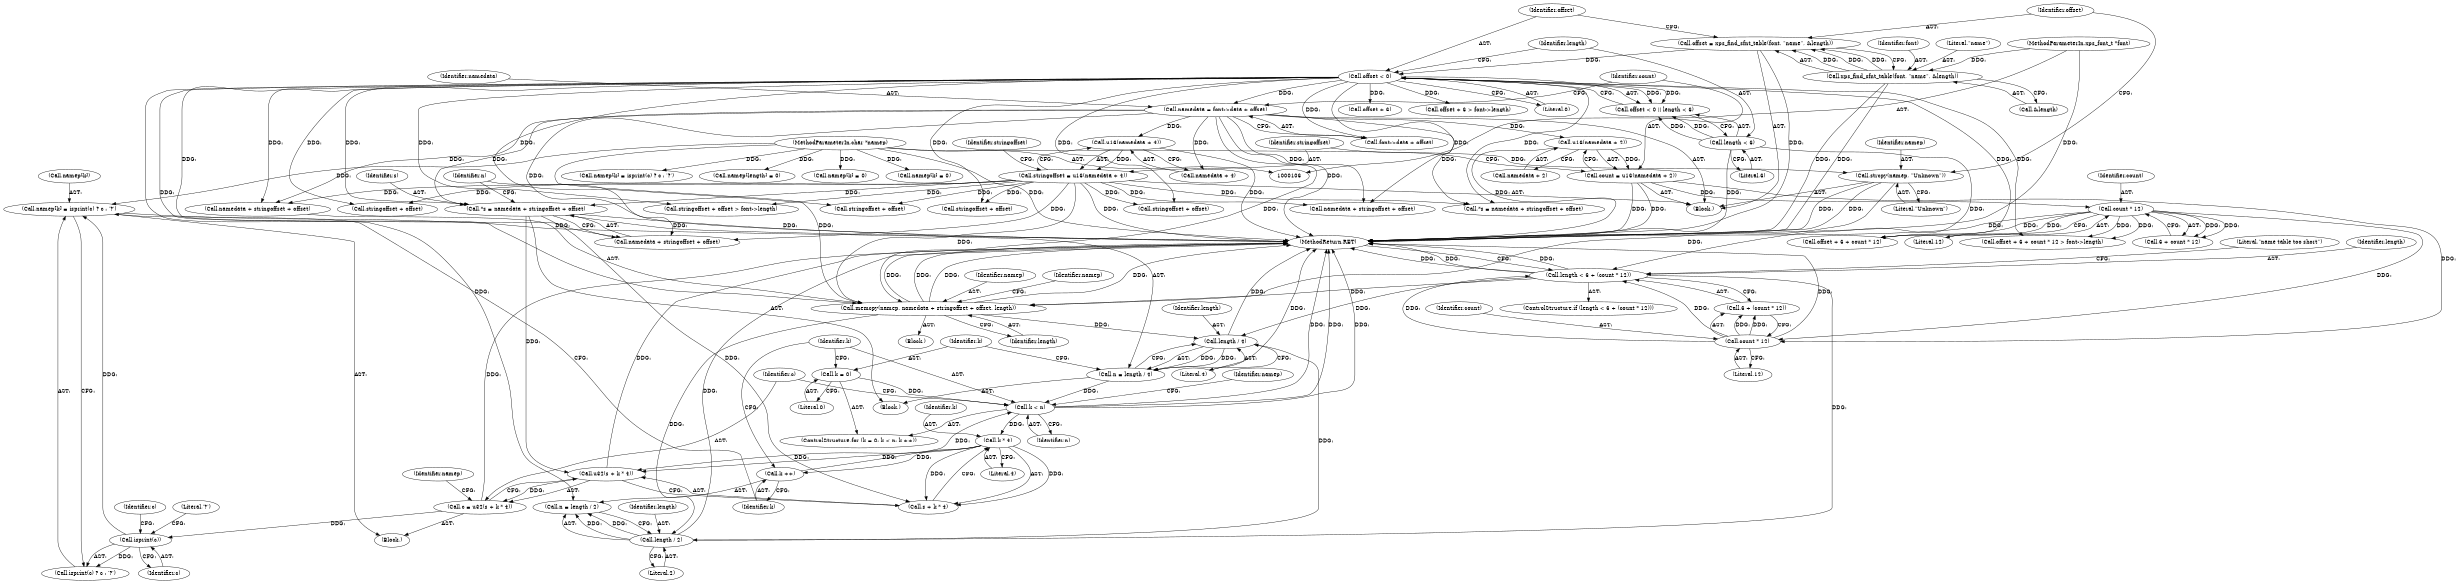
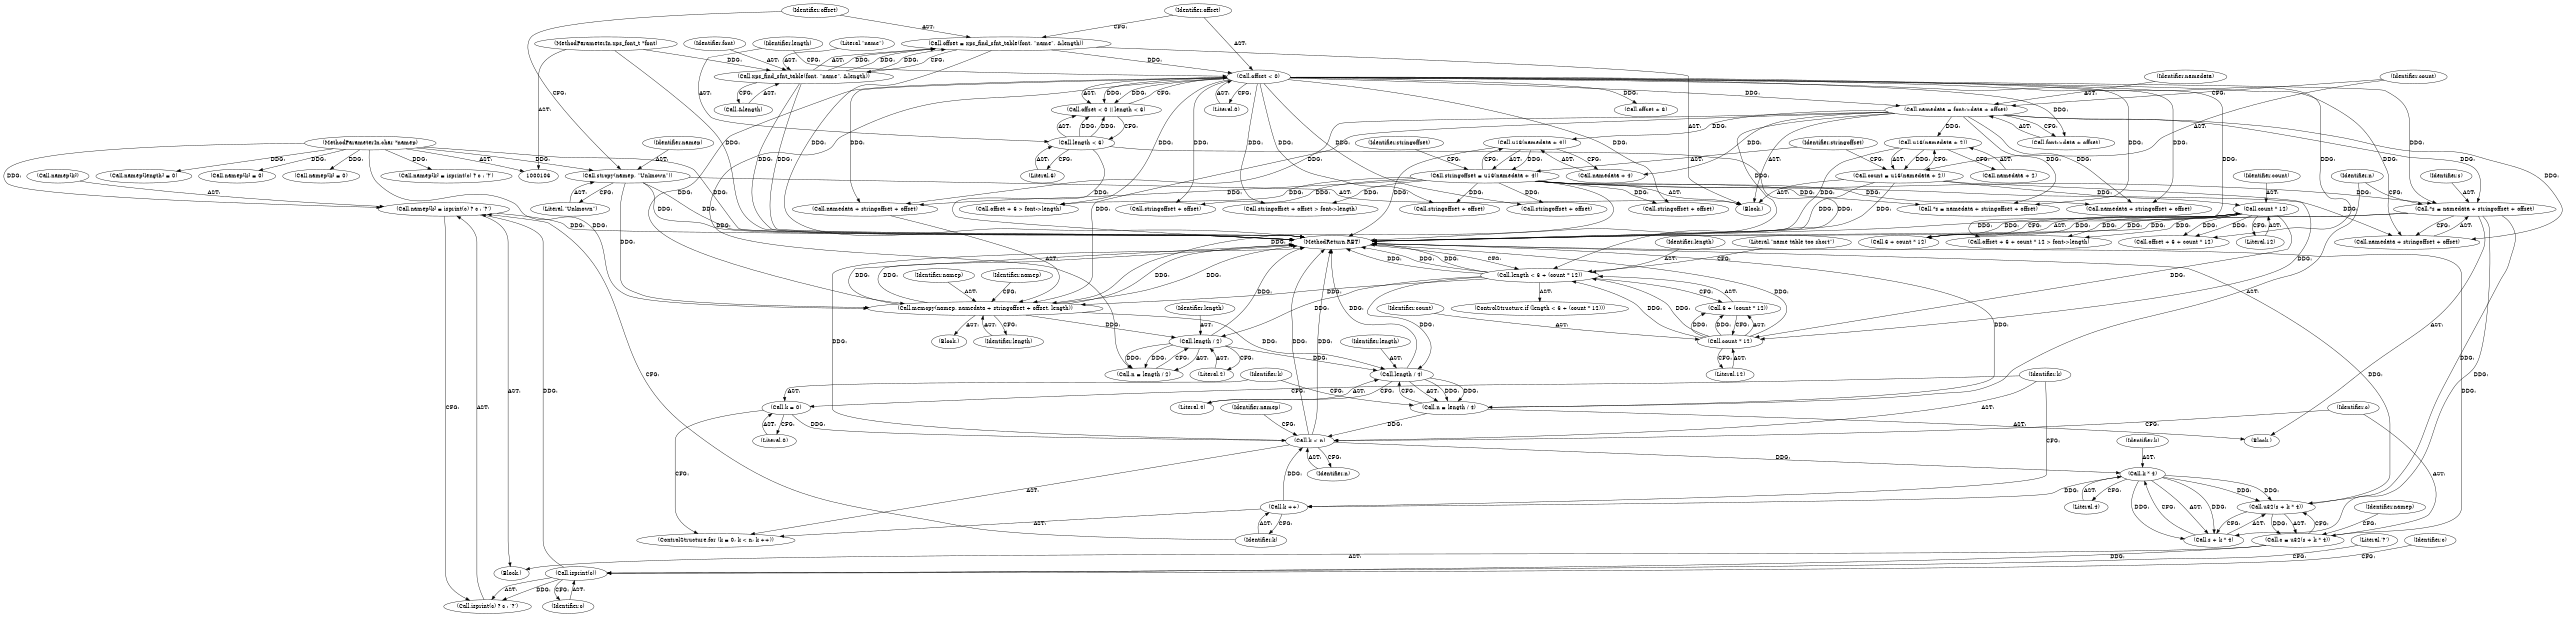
  digraph {
    n1 [label="(Call,namep[k] = isprint(c) ? c : '?')"]
    n2 [label="(MethodReturn,RET)"]
    n3 [label="(Block,)"]
    n4 [label="(Call,isprint(c) ? c : '?')"]
    n5 [label="(Call,length < 6 + (count * 12))"]
    n6 [label="(Call,isprint(c))"]
    n7 [label="(Identifier,c)"]
    n8 [label="(Call,c = u32(s + k * 4))"]
    n9 [label="(Call,u32(s + k * 4))"]
    n10 [label="(Call,s + k * 4)"]
    n11 [label="(Call,k * 4)"]
    n12 [label="(Call,*s = namedata + stringoffset + offset)"]
    n13 [label="(Call,namedata + stringoffset + offset)"]
    n14 [label="(Block,)"]
    n15 [label="(Call,namedata = font->data + offset)"]
    n16 [label="(Call,u16(namedata + 4))"]
    n17 [label="(Call,memcpy(namep, namedata + stringoffset + offset, length))"]
    n18 [label="(Call,u16(namedata + 2))"]
    n19 [label="(Call,font->data + offset)"]
    n20 [label="(Call,namedata + stringoffset + offset)"]
    n21 [label="(Call,*s = namedata + stringoffset + offset)"]
    n22 [label="(Call,namedata + 4)"]
    n23 [label="(Block,)"]
    n24 [label="(Call,namedata + stringoffset + offset)"]
    n25 [label="(Call,stringoffset = u16(namedata + 4))"]
    n26 [label="(Call,length / 4)"]
    n27 [label="(Call,length / 2)"]
    n28 [label="(Block,)"]
    n29 [label="(Identifier,length)"]
    n30 [label="(Call,namedata + 2)"]
    n31 [label="(Call,count = u16(namedata + 2))"]
    n32 [label="(Call,offset < 0)"]
    n33 [label="(Call,stringoffset + offset)"]
    n34 [label="(Call,offset + 6 + count * 12 > font->length)"]
    n35 [label="(Call,stringoffset + offset)"]
    n36 [label="(Call,offset + 6 + count * 12)"]
    n37 [label="(Call,offset + 6)"]
    n38 [label="(Call,offset < 0 || length < 6)"]
    n39 [label="(Call,offset + 6 > font->length)"]
    n40 [label="(Call,stringoffset + offset)"]
    n41 [label="(Call,stringoffset + offset > font->length)"]
    n42 [label="(Literal,0)"]
    n43 [label="(Call,stringoffset + offset)"]
    n44 [label="(Call,n = length / 2)"]
    n45 [label="(Call,length < 6)"]
    n46 [label="(Call,offset = xps_find_sfnt_table(font, \"name\", &length))"]
    n47 [label="(Call,xps_find_sfnt_table(font, \"name\", &length))"]
    n48 [label="(Call,&length)"]
    n49 [label="(MethodParameterIn,xps_font_t *font)"]
    1000106
    n51 [label="(Call,k ++)"]
    n52 [label="(Literal,4)"]
    n53 [label="(Call,k < n)"]
    n54 [label="(ControlStructure,for (k = 0; k < n; k ++))"]
    n55 [label="(Identifier,k)"]
    n56 [label="(Identifier,n)"]
    n57 [label="(Call,k = 0)"]
    n58 [label="(Literal,0)"]
    n59 [label="(Call,n = length / 4)"]
    n60 [label="(Literal,4)"]
    n61 [label="(Literal,2)"]
    n62 [label="(Call,strcpy(namep, \"Unknown\"))"]
    n63 [label="(Literal,\"Unknown\")"]
    n64 [label="(MethodParameterIn,char *namep)"]
    n65 [label="(Call,namep[k] = isprint(c) ? c : '?')"]
    n66 [label="(Call,namep[length] = 0)"]
    n67 [label="(Call,namep[k] = 0)"]
    n68 [label="(Call,namep[k] = 0)"]
    n69 [label="(Call,6 + (count * 12))"]
    n70 [label="(ControlStructure,if (length < 6 + (count * 12)))"]
    n71 [label="(Call,count * 12)"]
    n72 [label="(Literal,6)"]
    n73 [label="(Literal,12)"]
    n74 [label="(Call,count * 12)"]
    n75 [label="(Literal,12)"]
    n76 [label="(Call,6 + count * 12)"]
    n77 [label="(Identifier,length)"]
    n78 [label="(Identifier,n)"]
    n79 [label="(Literal,\"name table too short\")"]
    n80 [label="(Identifier,stringoffset)"]
    n81 [label="(Identifier,k)"]
    n82 [label="(Identifier,offset)"]
    n83 [label="(Identifier,count)"]
    n84 [label="(Identifier,font)"]
    n85 [label="(Identifier,namep)"]
    n86 [label="(Identifier,namedata)"]
    n87 [label="(Call,namep[k])"]
    n88 [label="(Identifier,k)"]
    n89 [label="(Identifier,namep)"]
    n90 [label="(Identifier,offset)"]
    n91 [label="(Identifier,namep)"]
    n92 [label="(Identifier,s)"]
    n93 [label="(Identifier,namep)"]
    n94 [label="(Identifier,count)"]
    n95 [label="(Identifier,count)"]
    n96 [label="(Identifier,k)"]
    n97 [label="(Identifier,namep)"]
    n98 [label="(Identifier,length)"]
    n99 [label="(Identifier,c)"]
    n100 [label="(Literal,\"name\")"]
    n101 [label="(Identifier,length)"]
    n102 [label="(Identifier,stringoffset)"]
    n103 [label="(Identifier,c)"]
    n104 [label="(Identifier,length)"]
    n105 [label="(Literal,'?')"]
    n1 -> n2 [label="DDG: "]
    n1 -> n3 [label="AST: "]
    n1 -> n4 [label="CFG: "]
    n2 -> n5 [label="CFG: "]
    n4 -> n1 [label="AST: "]
    n5 -> n2 [label="DDG: "]
    n5 -> n2 [label="DDG: "]
    n5 -> n2 [label="DDG: "]
    n5 -> n17 [label="DDG: "]
    n5 -> n26 [label="DDG: "]
    n5 -> n27 [label="DDG: "]
    n5 -> n69 [label="CFG: "]
    n5 -> n70 [label="AST: "]
    n6 -> n1 [label="DDG: "]
    n6 -> n4 [label="AST: "]
    n6 -> n4 [label="DDG: "]
    n6 -> n7 [label="CFG: "]
    n7 -> n6 [label="AST: "]
    n8 -> n2 [label="DDG: "]
    n8 -> n3 [label="AST: "]
    n8 -> n6 [label="DDG: "]
    n8 -> n9 [label="CFG: "]
    n9 -> n2 [label="DDG: "]
    n9 -> n8 [label="AST: "]
    n9 -> n8 [label="DDG: "]
    n9 -> n10 [label="CFG: "]
    n10 -> n9 [label="AST: "]
    n10 -> n11 [label="CFG: "]
    n11 -> n9 [label="DDG: "]
    n11 -> n9 [label="DDG: "]
    n11 -> n10 [label="AST: "]
    n11 -> n10 [label="DDG: "]
    n11 -> n10 [label="DDG: "]
    n11 -> n51 [label="DDG: "]
    n11 -> n52 [label="CFG: "]
    n12 -> n2 [label="DDG: "]
    n12 -> n2 [label="DDG: "]
    n12 -> n9 [label="DDG: "]
    n12 -> n10 [label="DDG: "]
    n12 -> n13 [label="CFG: "]
    n12 -> n14 [label="AST: "]
    n13 -> n12 [label="AST: "]
    n15 -> n2 [label="DDG: "]
    n15 -> n12 [label="DDG: "]
    n15 -> n13 [label="DDG: "]
    n15 -> n16 [label="DDG: "]
    n15 -> n17 [label="DDG: "]
    n15 -> n18 [label="DDG: "]
    n15 -> n19 [label="CFG: "]
    n15 -> n20 [label="DDG: "]
    n15 -> n21 [label="DDG: "]
    n15 -> n22 [label="DDG: "]
    n15 -> n23 [label="AST: "]
    n15 -> n24 [label="DDG: "]
    n16 -> n2 [label="DDG: "]
    n16 -> n22 [label="CFG: "]
    n16 -> n25 [label="AST: "]
    n16 -> n25 [label="DDG: "]
    n17 -> n2 [label="DDG: "]
    n17 -> n2 [label="DDG: "]
    n17 -> n2 [label="DDG: "]
    n17 -> n2 [label="DDG: "]
    n17 -> n26 [label="DDG: "]
    n17 -> n27 [label="DDG: "]
    n17 -> n28 [label="AST: "]
    n17 -> n29 [label="CFG: "]
    n18 -> n2 [label="DDG: "]
    n18 -> n30 [label="CFG: "]
    n18 -> n31 [label="AST: "]
    n18 -> n31 [label="DDG: "]
    n19 -> n15 [label="AST: "]
    n20 -> n17 [label="AST: "]
    n22 -> n16 [label="AST: "]
-   n25 -> n2 [label="DDG: "]
+   n25 -> n39 [label="DDG: "]
    n25 -> n12 [label="DDG: "]
    n25 -> n13 [label="DDG: "]
    n25 -> n16 [label="CFG: "]
    n25 -> n17 [label="DDG: "]
    n25 -> n20 [label="DDG: "]
    n25 -> n21 [label="DDG: "]
    n25 -> n23 [label="AST: "]
    n25 -> n24 [label="DDG: "]
    n25 -> n33 [label="DDG: "]
    n25 -> n35 [label="DDG: "]
    n25 -> n40 [label="DDG: "]
    n25 -> n41 [label="DDG: "]
    n25 -> n43 [label="DDG: "]
    n26 -> n2 [label="DDG: "]
    n26 -> n59 [label="AST: "]
    n26 -> n59 [label="DDG: "]
    n26 -> n59 [label="DDG: "]
    n26 -> n60 [label="CFG: "]
    n27 -> n2 [label="DDG: "]
    n27 -> n26 [label="DDG: "]
    n27 -> n44 [label="AST: "]
    n27 -> n44 [label="DDG: "]
    n27 -> n44 [label="DDG: "]
    n27 -> n61 [label="CFG: "]
    n29 -> n17 [label="AST: "]
    n30 -> n18 [label="AST: "]
    n31 -> n2 [label="DDG: "]
    n31 -> n2 [label="DDG: "]
    n31 -> n18 [label="CFG: "]
    n31 -> n23 [label="AST: "]
    n31 -> n71 [label="DDG: "]
    n31 -> n74 [label="DDG: "]
    n32 -> n12 [label="DDG: "]
    n32 -> n13 [label="DDG: "]
    n32 -> n15 [label="DDG: "]
    n32 -> n17 [label="DDG: "]
    n32 -> n19 [label="DDG: "]
    n32 -> n20 [label="DDG: "]
    n32 -> n21 [label="DDG: "]
    n32 -> n24 [label="DDG: "]
    n32 -> n33 [label="DDG: "]
    n32 -> n34 [label="DDG: "]
    n32 -> n35 [label="DDG: "]
    n32 -> n36 [label="DDG: "]
    n32 -> n37 [label="DDG: "]
    n32 -> n38 [label="AST: "]
    n32 -> n38 [label="DDG: "]
    n32 -> n38 [label="DDG: "]
    n32 -> n39 [label="DDG: "]
    n32 -> n40 [label="DDG: "]
    n32 -> n41 [label="DDG: "]
    n32 -> n42 [label="CFG: "]
    n32 -> n43 [label="DDG: "]
    n32 -> n44 [label="DDG: "]
    n38 -> n32 [label="CFG: "]
    n38 -> n45 [label="CFG: "]
    n42 -> n32 [label="AST: "]
    n44 -> n27 [label="CFG: "]
    n45 -> n2 [label="DDG: "]
    n45 -> n5 [label="DDG: "]
    n45 -> n38 [label="AST: "]
    n45 -> n38 [label="DDG: "]
    n45 -> n38 [label="DDG: "]
    n45 -> n72 [label="CFG: "]
    n46 -> n2 [label="DDG: "]
    n46 -> n23 [label="AST: "]
    n46 -> n32 [label="DDG: "]
    n46 -> n47 [label="CFG: "]
    n47 -> n2 [label="DDG: "]
    n47 -> n2 [label="DDG: "]
    n47 -> n46 [label="AST: "]
    n47 -> n46 [label="DDG: "]
    n47 -> n46 [label="DDG: "]
    n47 -> n46 [label="DDG: "]
    n47 -> n48 [label="CFG: "]
    n48 -> n47 [label="AST: "]
    n49 -> n2 [label="DDG: "]
    n49 -> n47 [label="DDG: "]
    n49 -> 1000106 [label="AST: "]
    n51 -> n53 [label="DDG: "]
-   n51 -> n44 [label="AST: "]
+   n51 -> n54 [label="AST: "]
    n51 -> n55 [label="CFG: "]
    n52 -> n11 [label="AST: "]
    n53 -> n2 [label="DDG: "]
    n53 -> n2 [label="DDG: "]
    n53 -> n2 [label="DDG: "]
    n53 -> n11 [label="DDG: "]
    n53 -> n54 [label="AST: "]
    n53 -> n56 [label="CFG: "]
    n55 -> n1 [label="CFG: "]
    n55 -> n51 [label="AST: "]
    n56 -> n53 [label="AST: "]
    n57 -> n53 [label="DDG: "]
-   n57 -> n54 [label="AST: "]
+   n57 -> n54 [label="CFG: "]
    n57 -> n58 [label="CFG: "]
    n58 -> n57 [label="AST: "]
    n59 -> n2 [label="DDG: "]
    n59 -> n14 [label="AST: "]
    n59 -> n26 [label="CFG: "]
    n59 -> n53 [label="DDG: "]
    n60 -> n26 [label="AST: "]
    n61 -> n27 [label="AST: "]
    n62 -> n2 [label="DDG: "]
    n62 -> n2 [label="DDG: "]
    n62 -> n17 [label="DDG: "]
    n62 -> n23 [label="AST: "]
    n62 -> n63 [label="CFG: "]
    n63 -> n62 [label="AST: "]
    n64 -> n1 [label="DDG: "]
    n64 -> n2 [label="DDG: "]
    n64 -> n17 [label="DDG: "]
    n64 -> 1000106 [label="AST: "]
    n64 -> n62 [label="DDG: "]
    n64 -> n65 [label="DDG: "]
    n64 -> n66 [label="DDG: "]
    n64 -> n67 [label="DDG: "]
    n64 -> n68 [label="DDG: "]
    n69 -> n5 [label="AST: "]
    n69 -> n71 [label="CFG: "]
    n71 -> n2 [label="DDG: "]
    n71 -> n5 [label="DDG: "]
    n71 -> n5 [label="DDG: "]
    n71 -> n69 [label="AST: "]
    n71 -> n69 [label="DDG: "]
    n71 -> n69 [label="DDG: "]
    n71 -> n73 [label="CFG: "]
    n72 -> n45 [label="AST: "]
    n73 -> n71 [label="AST: "]
    n74 -> n2 [label="DDG: "]
    n74 -> n34 [label="DDG: "]
    n74 -> n34 [label="DDG: "]
    n74 -> n36 [label="DDG: "]
    n74 -> n36 [label="DDG: "]
    n74 -> n71 [label="DDG: "]
    n74 -> n75 [label="CFG: "]
    n74 -> n76 [label="AST: "]
    n74 -> n76 [label="DDG: "]
    n74 -> n76 [label="DDG: "]
    n75 -> n74 [label="AST: "]
    n76 -> n74 [label="CFG: "]
    n77 -> n32 [label="CFG: "]
    n77 -> n45 [label="AST: "]
    n78 -> n12 [label="CFG: "]
    n78 -> n59 [label="AST: "]
    n79 -> n5 [label="CFG: "]
    n80 -> n25 [label="AST: "]
    n80 -> n31 [label="CFG: "]
    n81 -> n57 [label="AST: "]
    n81 -> n59 [label="CFG: "]
    n82 -> n46 [label="AST: "]
    n82 -> n62 [label="CFG: "]
    n83 -> n71 [label="AST: "]
    n84 -> n47 [label="AST: "]
    n85 -> n8 [label="CFG: "]
    n86 -> n15 [label="AST: "]
    n87 -> n1 [label="AST: "]
    n88 -> n51 [label="CFG: "]
    n88 -> n53 [label="AST: "]
    n88 -> n57 [label="CFG: "]
    n89 -> n62 [label="AST: "]
    n90 -> n32 [label="AST: "]
    n90 -> n46 [label="CFG: "]
    n91 -> n53 [label="CFG: "]
    n92 -> n12 [label="AST: "]
    n93 -> n17 [label="AST: "]
    n94 -> n74 [label="AST: "]
    n95 -> n15 [label="CFG: "]
    n95 -> n31 [label="AST: "]
    n96 -> n11 [label="AST: "]
    n97 -> n17 [label="CFG: "]
    n98 -> n26 [label="AST: "]
    n99 -> n6 [label="CFG: "]
    n100 -> n47 [label="AST: "]
    n101 -> n27 [label="AST: "]
    n102 -> n25 [label="CFG: "]
    n103 -> n8 [label="AST: "]
    n103 -> n53 [label="CFG: "]
    n104 -> n5 [label="AST: "]
    n105 -> n6 [label="CFG: "]
  }
